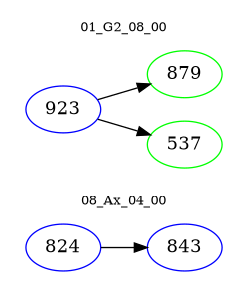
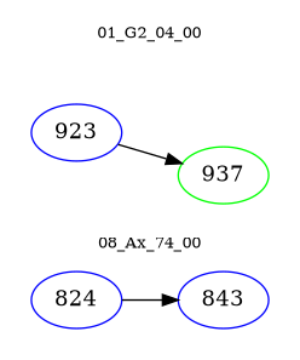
  digraph {
    rankdir=LR
    node [color=blue]
    edge [color=black]
    n1 [label=824]
    n2 [label=843]
    n3 [label=923]
-   n4 [color=green label=537]
-   n5 [color=green label=879]
+   n4 [color=green label=937]
    subgraph cluster_1 {
      color=white
      fontsize=10
-     label="08_Ax_04_00"
+     label="08_Ax_74_00"
      n1
      n2
    }
    subgraph cluster_2 {
      color=white
      fontsize=10
-     label="01_G2_08_00"
+     label="01_G2_04_00"
      n3
      n4
-     n5
    }
    n1 -> n2
    n3 -> n4
-   n3 -> n5
  }
